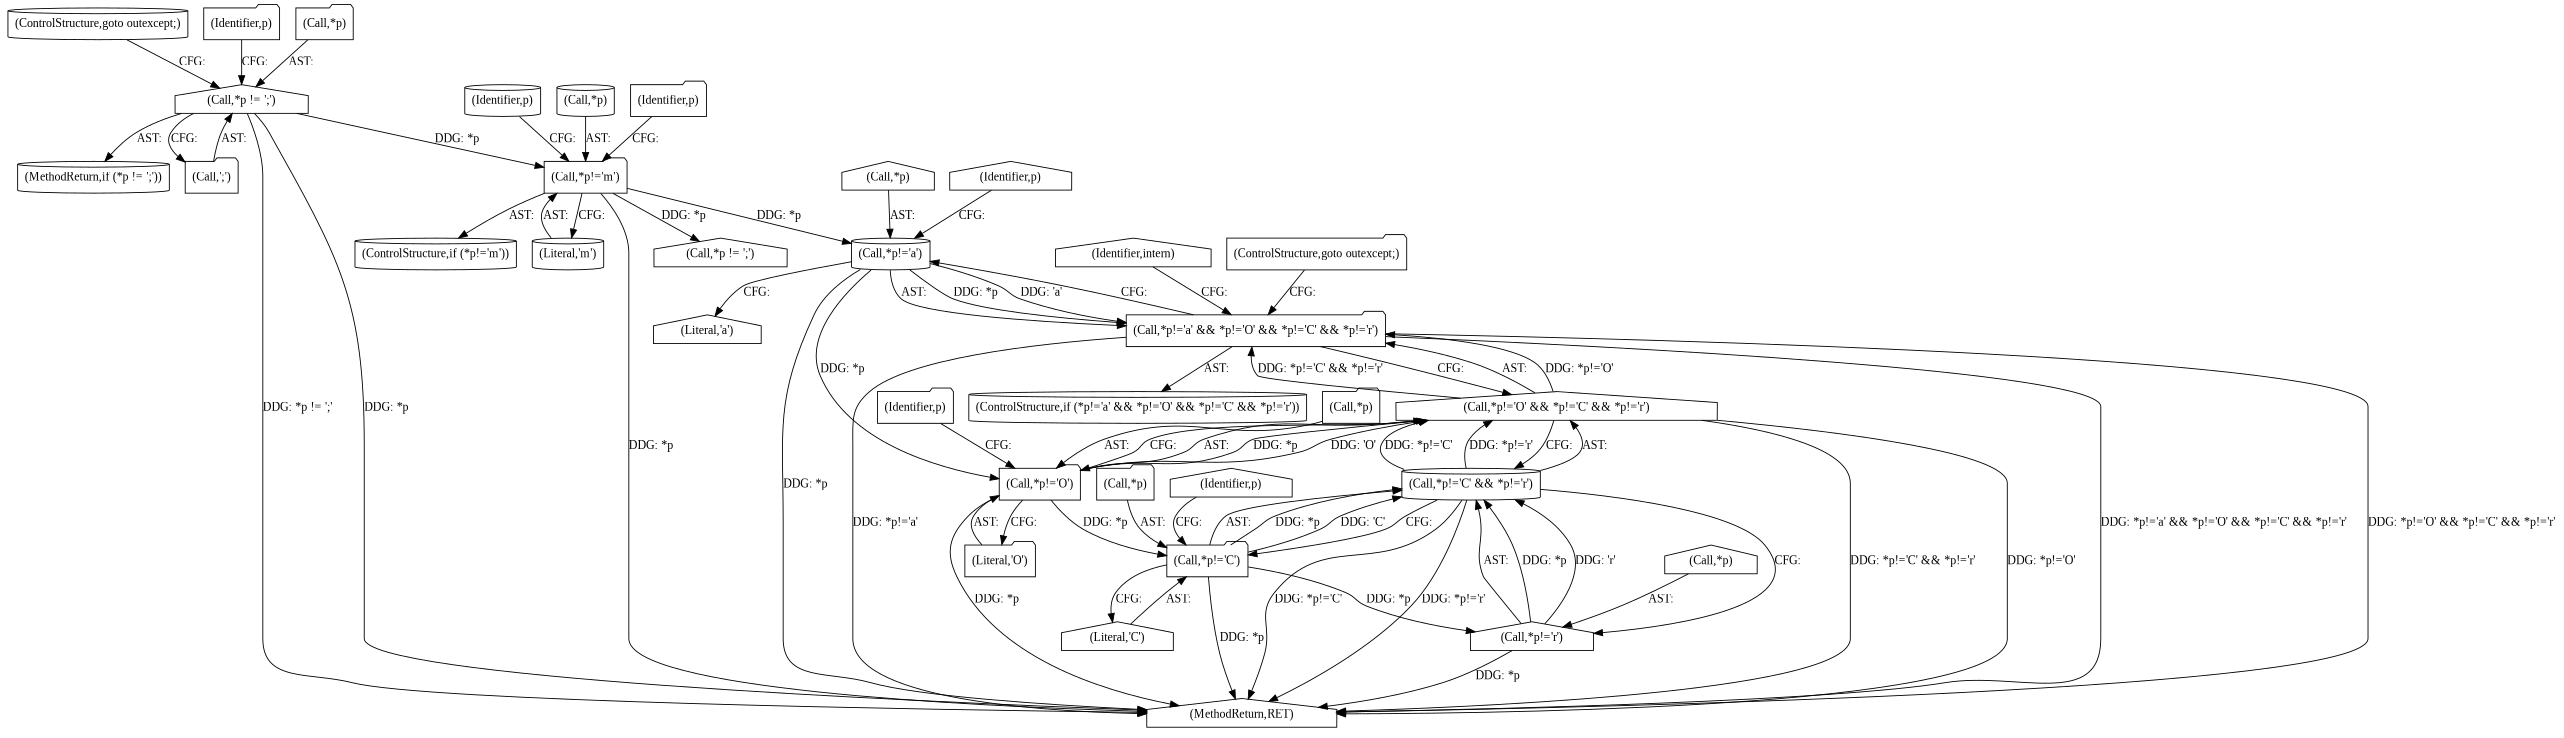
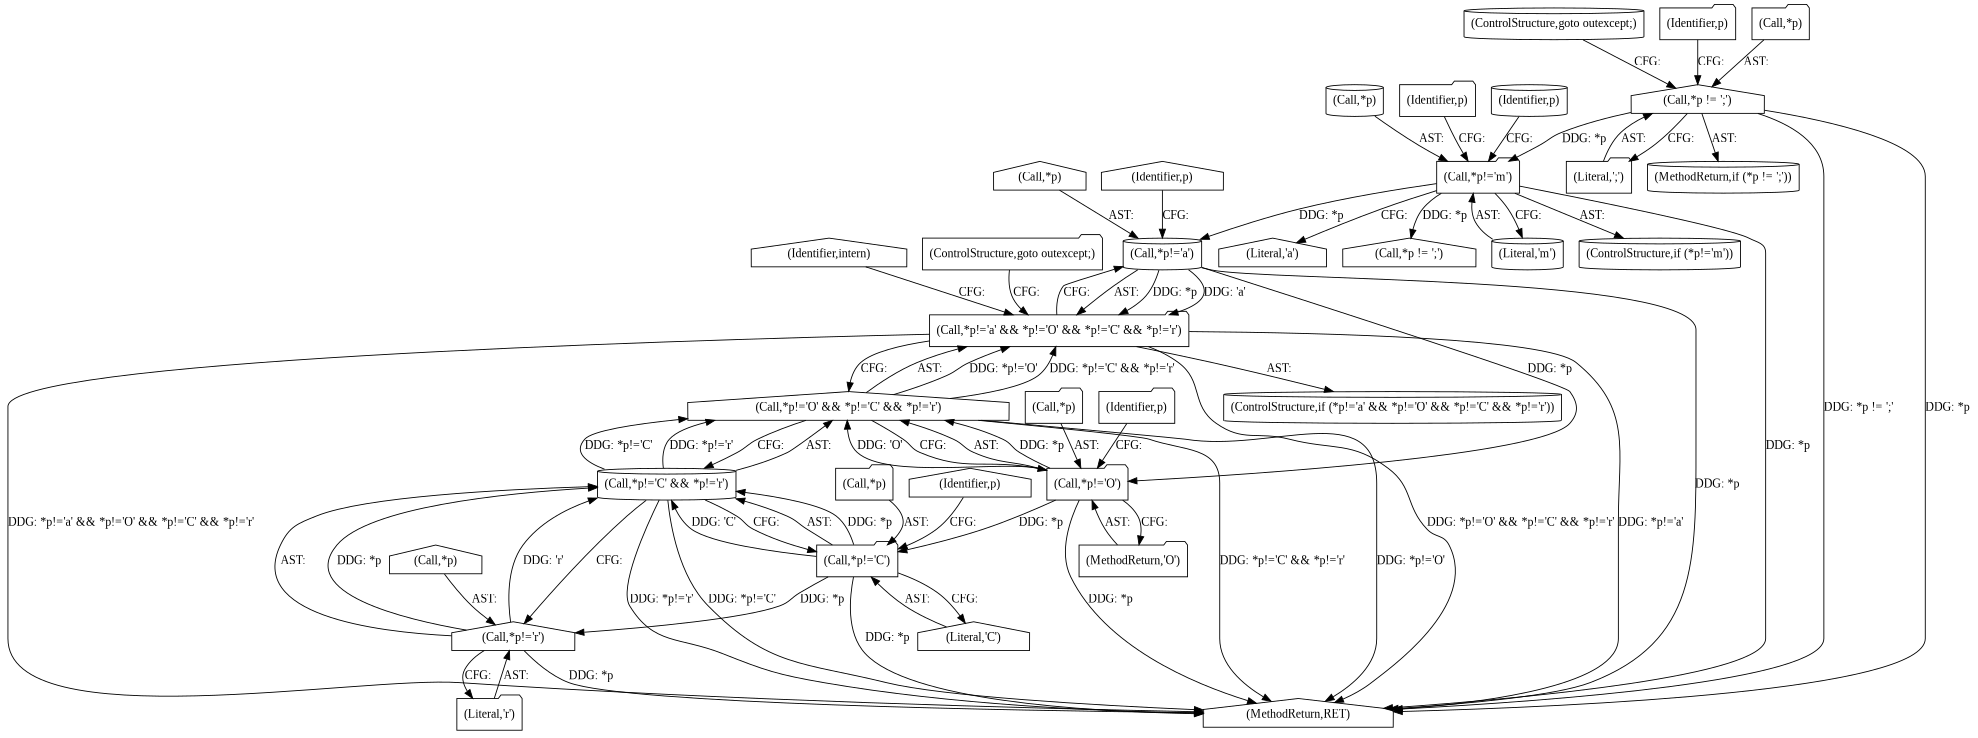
  digraph {
    fontname="Liberation Serif"
    node [fontname="Liberation Serif" shape=folder]
    edge [fontname="Liberation Serif"]
    n1 [label="(Call,*p!='a')" shape=cylinder]
    n2 [label="(Call,*p!='a' && *p!='O' && *p!='C' && *p!='r')"]
    n3 [label="(Call,*p!='O')"]
    n4 [label="(Literal,'a')" shape=house]
    n5 [label="(MethodReturn,RET)" shape=house]
    n6 [label="(Call,*p!='O' && *p!='C' && *p!='r')" shape=house]
    n7 [label="(ControlStructure,if (*p!='a' && *p!='O' && *p!='C' && *p!='r'))" shape=cylinder]
    n8 [label="(Call,*p!='C')"]
-   n9 [label="(Literal,'O')"]
+   n9 [label="(MethodReturn,'O')"]
    n10 [label="(Call,*p!='m')"]
    n11 [label="(Call,*p != ';')" shape=house]
    n12 [label="(Literal,'m')" shape=cylinder]
    n13 [label="(ControlStructure,if (*p!='m'))" shape=cylinder]
    n14 [label="(Call,*p != ';')" shape=house]
-   n15 [label="(Call,';')"]
+   n15 [label="(Literal,';')"]
    n16 [label="(MethodReturn,if (*p != ';'))" shape=cylinder]
    n17 [label="(Call,*p!='C' && *p!='r')" shape=cylinder]
    n18 [label="(Call,*p!='r')" shape=house]
    n19 [label="(Literal,'C')" shape=house]
+   n20 [label="(Literal,'r')"]
    n21 [label="(ControlStructure,goto outexcept;)" shape=cylinder]
    n22 [label="(Call,*p)"]
    n23 [label="(Call,*p)"]
    n24 [label="(Identifier,p)" shape=house]
    n25 [label="(Identifier,p)"]
    n26 [label="(Call,*p)" shape=house]
    n27 [label="(Call,*p)" shape=house]
    n28 [label="(Identifier,p)"]
    n29 [label="(Identifier,intern)" shape=house]
    n30 [label="(Identifier,p)" shape=cylinder]
    n31 [label="(Identifier,p)" shape=house]
    n32 [label="(Call,*p)" shape=cylinder]
    n33 [label="(Call,*p)"]
    n34 [label="(ControlStructure,goto outexcept;)"]
    n35 [label="(Identifier,p)"]
    n1 -> n2 [label="AST: "]
    n1 -> n2 [label="DDG: *p"]
    n1 -> n2 [label="DDG: 'a'"]
    n1 -> n3 [label="DDG: *p"]
-   n1 -> n4 [label="CFG: "]
+   n10 -> n4 [label="CFG: "]
    n1 -> n5 [label="DDG: *p"]
    n2 -> n1 [label="CFG: "]
    n2 -> n5 [label="DDG: *p!='a'"]
    n2 -> n5 [label="DDG: *p!='a' && *p!='O' && *p!='C' && *p!='r'"]
    n2 -> n5 [label="DDG: *p!='O' && *p!='C' && *p!='r'"]
    n2 -> n6 [label="CFG: "]
    n2 -> n7 [label="AST: "]
    n3 -> n5 [label="DDG: *p"]
    n3 -> n6 [label="AST: "]
    n3 -> n6 [label="DDG: *p"]
    n3 -> n6 [label="DDG: 'O'"]
    n3 -> n8 [label="DDG: *p"]
    n3 -> n9 [label="CFG: "]
    n6 -> n2 [label="AST: "]
    n6 -> n2 [label="DDG: *p!='O'"]
    n6 -> n2 [label="DDG: *p!='C' && *p!='r'"]
    n6 -> n3 [label="CFG: "]
    n6 -> n5 [label="DDG: *p!='C' && *p!='r'"]
    n6 -> n5 [label="DDG: *p!='O'"]
    n6 -> n17 [label="CFG: "]
    n8 -> n5 [label="DDG: *p"]
    n8 -> n17 [label="AST: "]
    n8 -> n17 [label="DDG: *p"]
    n8 -> n17 [label="DDG: 'C'"]
    n8 -> n18 [label="DDG: *p"]
    n8 -> n19 [label="CFG: "]
    n9 -> n3 [label="AST: "]
    n10 -> n1 [label="DDG: *p"]
    n10 -> n5 [label="DDG: *p"]
    n10 -> n11 [label="DDG: *p"]
    n10 -> n12 [label="CFG: "]
    n10 -> n13 [label="AST: "]
    n12 -> n10 [label="AST: "]
    n14 -> n5 [label="DDG: *p != ';'"]
    n14 -> n5 [label="DDG: *p"]
    n14 -> n10 [label="DDG: *p"]
    n14 -> n15 [label="CFG: "]
    n14 -> n16 [label="AST: "]
    n15 -> n14 [label="AST: "]
    n17 -> n5 [label="DDG: *p!='C'"]
    n17 -> n5 [label="DDG: *p!='r'"]
    n17 -> n6 [label="AST: "]
    n17 -> n6 [label="DDG: *p!='C'"]
    n17 -> n6 [label="DDG: *p!='r'"]
    n17 -> n8 [label="CFG: "]
    n17 -> n18 [label="CFG: "]
    n18 -> n5 [label="DDG: *p"]
    n18 -> n17 [label="AST: "]
    n18 -> n17 [label="DDG: *p"]
    n18 -> n17 [label="DDG: 'r'"]
+   n18 -> n20 [label="CFG: "]
    n19 -> n8 [label="AST: "]
+   n20 -> n18 [label="AST: "]
    n21 -> n14 [label="CFG: "]
    n22 -> n3 [label="AST: "]
    n23 -> n8 [label="AST: "]
    n24 -> n8 [label="CFG: "]
    n25 -> n14 [label="CFG: "]
    n26 -> n1 [label="AST: "]
    n27 -> n18 [label="AST: "]
    n28 -> n3 [label="CFG: "]
    n29 -> n2 [label="CFG: "]
    n30 -> n10 [label="CFG: "]
    n31 -> n1 [label="CFG: "]
    n32 -> n10 [label="AST: "]
    n33 -> n14 [label="AST: "]
    n34 -> n2 [label="CFG: "]
    n35 -> n10 [label="CFG: "]
  }
